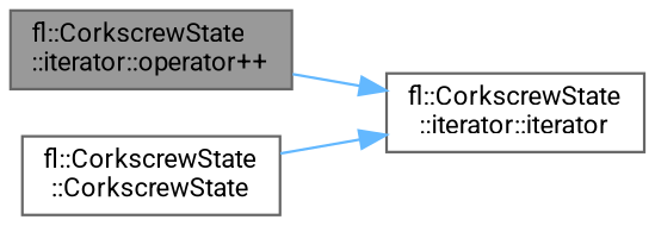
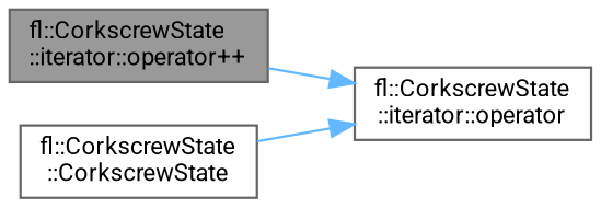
  digraph {
    fontname=Roboto
    rankdir=LR
    node [color=grey40 fillcolor=white fontname=Roboto fontsize=10 shape=box style=filled]
    edge [color=steelblue1 fontname=Roboto fontsize=10 labelfontname=Helvetica labelfontsize=10 style=solid]
    n1 [color=gray40 fillcolor=grey60 fontcolor=black height=0.2 label="fl::CorkscrewState\l::iterator::operator++" width=0.4]
-   n2 [height=0.2 label="fl::CorkscrewState\l::iterator::iterator" width=0.4]
+   n2 [height=0.2 label="fl::CorkscrewState\l::iterator::operator" width=0.4]
    n3 [height=0.2 label="fl::CorkscrewState\l::CorkscrewState" width=0.4]
    n1 -> n2
    n3 -> n2
  }
